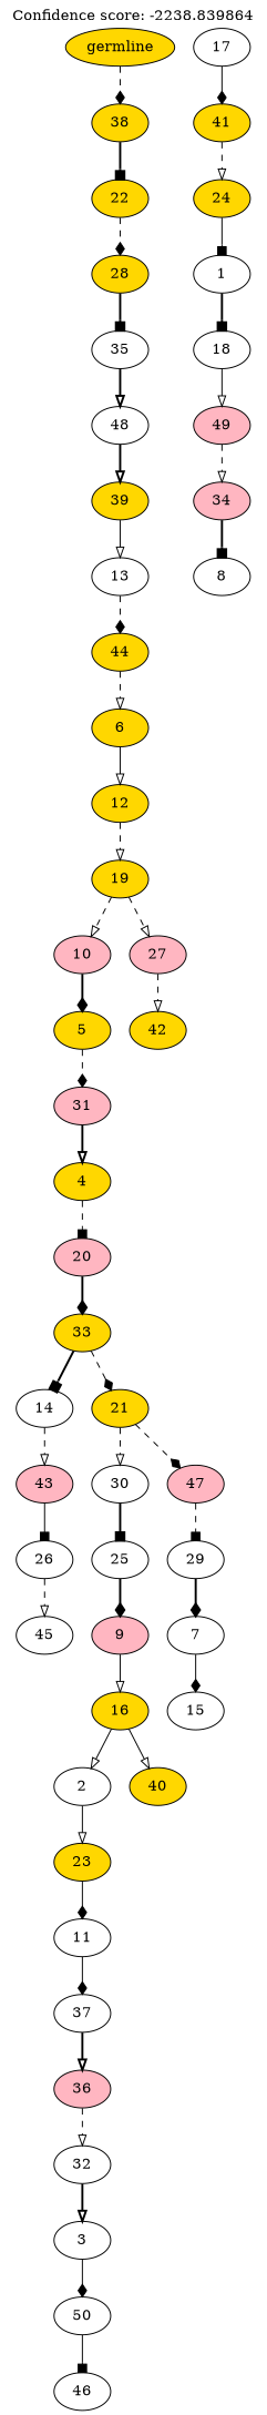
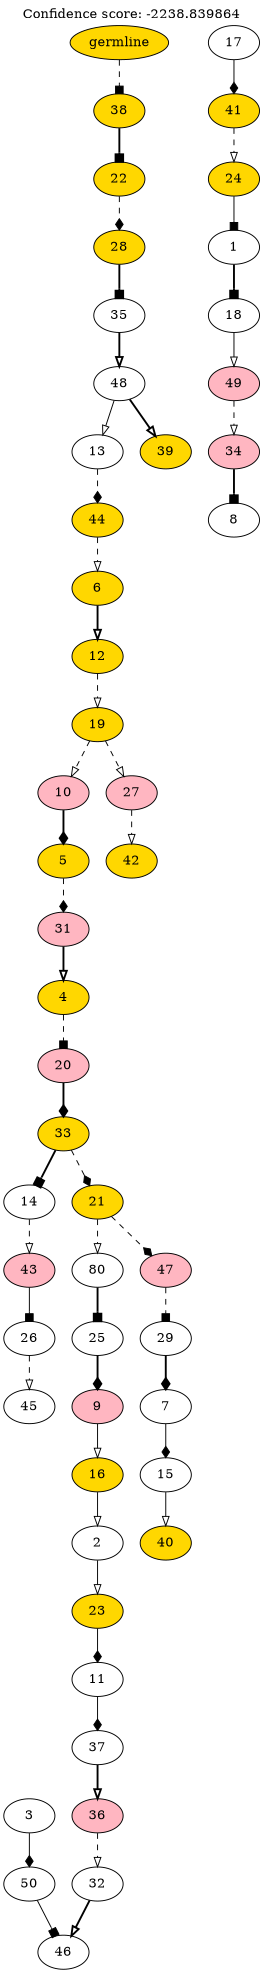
  digraph {
    label="Confidence score: -2238.839864"
    labelloc=t
    node [fillcolor=white style=filled]
    edge [arrowhead=onormal style=dashed]
    n1 [label=26]
    n2 [label=45]
    n3 [fillcolor=lightpink label=43]
    n4 [label=14]
    n5 [label=50]
    n6 [label=46]
    n7 [label=3]
    n8 [label=32]
    n9 [fillcolor=lightpink label=36]
    n10 [label=37]
    n11 [label=11]
    n12 [fillcolor=gold label=23]
    n13 [label=2]
    n14 [fillcolor=gold label=16]
    n15 [fillcolor=lightpink label=9]
    n16 [label=25]
-   n17 [label=30]
+   n17 [label=80]
    n18 [label=15]
    n19 [fillcolor=gold label=40]
    n20 [label=7]
    n21 [label=29]
    n22 [fillcolor=lightpink label=47]
    n23 [fillcolor=gold label=21]
    n24 [fillcolor=gold label=33]
    n25 [fillcolor=lightpink label=20]
    n26 [fillcolor=gold label=4]
    n27 [fillcolor=lightpink label=31]
    n28 [fillcolor=gold label=5]
    n29 [fillcolor=lightpink label=10]
    n30 [fillcolor=lightpink label=34]
    n31 [label=8]
    n32 [fillcolor=lightpink label=49]
    n33 [label=18]
    n34 [label=1]
    n35 [fillcolor=gold label=24]
    n36 [fillcolor=gold label=41]
    n37 [label=17]
    n38 [fillcolor=gold label=42]
    n39 [fillcolor=lightpink label=27]
    n40 [fillcolor=gold label=19]
    n41 [fillcolor=gold label=12]
    n42 [fillcolor=gold label=6]
    n43 [fillcolor=gold label=44]
    n44 [label=13]
    n45 [fillcolor=gold label=39]
    n46 [label=48]
    n47 [label=35]
    n48 [fillcolor=gold label=28]
    n49 [fillcolor=gold label=22]
    n50 [fillcolor=gold label=38]
    n51 [fillcolor=gold label=germline]
    n1 -> n2
    n3 -> n1 [arrowhead=box style=solid]
    n4 -> n3
    n5 -> n6 [arrowhead=box style=solid]
    n7 -> n5 [arrowhead=diamond style=solid]
-   n8 -> n7 [style=bold]
+   n8 -> n6 [style=bold]
    n9 -> n8
    n10 -> n9 [style=bold]
    n11 -> n10 [arrowhead=diamond style=solid]
    n12 -> n11 [arrowhead=diamond style=solid]
    n13 -> n12 [style=solid]
    n14 -> n13 [style=solid]
    n15 -> n14 [style=solid]
    n16 -> n15 [arrowhead=diamond style=bold]
    n17 -> n16 [arrowhead=box style=bold]
-   n14 -> n19 [style=solid]
+   n18 -> n19 [style=solid]
    n20 -> n18 [arrowhead=diamond style=solid]
    n21 -> n20 [arrowhead=diamond style=bold]
    n22 -> n21 [arrowhead=box]
    n23 -> n17
    n23 -> n22 [arrowhead=diamond]
    n24 -> n4 [arrowhead=box style=bold]
    n24 -> n23 [arrowhead=diamond]
    n25 -> n24 [arrowhead=diamond style=bold]
    n26 -> n25 [arrowhead=box]
    n27 -> n26 [style=bold]
    n28 -> n27 [arrowhead=diamond]
    n29 -> n28 [arrowhead=diamond style=bold]
    n30 -> n31 [arrowhead=box style=bold]
    n32 -> n30
    n33 -> n32 [style=solid]
    n34 -> n33 [arrowhead=box style=bold]
    n35 -> n34 [arrowhead=box style=solid]
    n36 -> n35
    n37 -> n36 [arrowhead=diamond style=solid]
    n39 -> n38
    n40 -> n29
    n40 -> n39
    n41 -> n40
-   n42 -> n41 [style=solid]
+   n42 -> n41 [style=bold]
    n43 -> n42
    n44 -> n43 [arrowhead=diamond]
-   n45 -> n44 [style=solid]
+   n46 -> n44 [style=solid]
    n46 -> n45 [style=bold]
    n47 -> n46 [style=bold]
    n48 -> n47 [arrowhead=box style=bold]
    n49 -> n48 [arrowhead=diamond]
    n50 -> n49 [arrowhead=box style=bold]
-   n51 -> n50 [arrowhead=diamond]
+   n51 -> n50 [arrowhead=box]
  }
